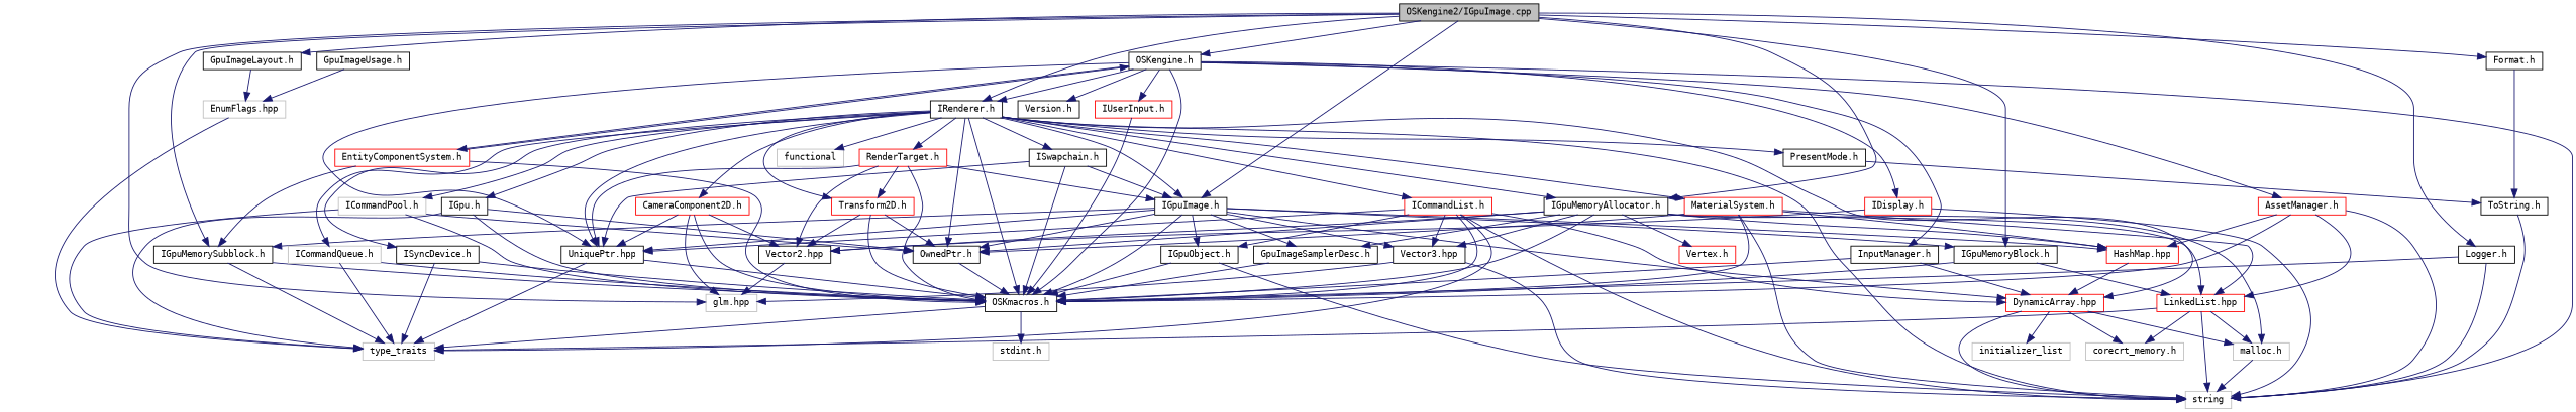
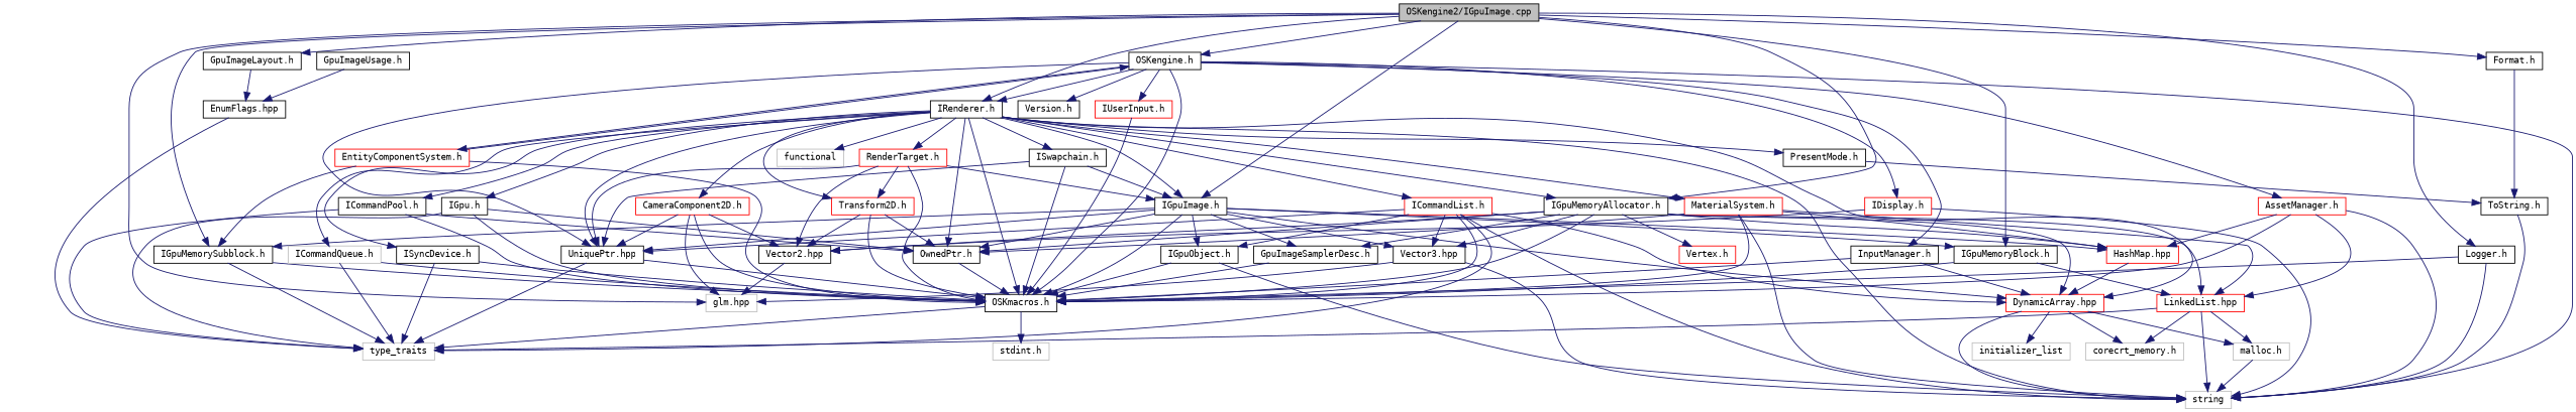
  digraph {
    fontname="DejaVu Sans Mono"
    node [color=black fillcolor=white fontname="DejaVu Sans Mono" fontsize=10 shape=record style=filled]
    edge [color=midnightblue fontname="DejaVu Sans Mono" fontsize=10 labelfontname=Helvetica labelfontsize=10 style=solid]
    n1 [fillcolor=grey75 fontcolor=black height=0.2 label="OSKengine2/IGpuImage.cpp" width=0.4]
    n2 [height=0.2 label="IGpuImage.h" width=0.4]
    n3 [color=grey75 height=0.2 label="glm.hpp" width=0.4]
    n4 [height=0.2 label="IGpuMemoryBlock.h" width=0.4]
    n5 [height=0.2 label="IGpuMemorySubblock.h" width=0.4]
    n6 [height=0.2 label="OSKengine.h" width=0.4]
    n7 [height=0.2 label="Logger.h" width=0.4]
    n8 [height=0.2 label="IRenderer.h" width=0.4]
    n9 [height=0.2 label="IGpuMemoryAllocator.h" width=0.4]
    n10 [height=0.2 label="GpuImageLayout.h" width=0.4]
    n11 [height=0.2 label="Format.h" width=0.4]
    n12 [height=0.2 label="OSKmacros.h" width=0.4]
    n13 [height=0.2 label="OwnedPtr.h" width=0.4]
    n14 [height=0.2 label="UniquePtr.hpp" width=0.4]
    n15 [height=0.2 label="Vector3.hpp" width=0.4]
    n16 [height=0.2 label="GpuImageSamplerDesc.h" width=0.4]
    n17 [height=0.2 label="IGpuObject.h" width=0.4]
    n18 [color=red height=0.2 label="DynamicArray.hpp" width=0.4]
    n19 [color=red height=0.2 label="HashMap.hpp" width=0.4]
    n20 [color=red height=0.2 label="LinkedList.hpp" width=0.4]
    n21 [color=grey75 height=0.2 label=type_traits width=0.4]
    n22 [color=grey75 height=0.2 label=string width=0.4]
    n23 [height=0.2 label="Version.h" width=0.4]
    n24 [color=red height=0.2 label="IDisplay.h" width=0.4]
    n25 [color=red height=0.2 label="AssetManager.h" width=0.4]
    n26 [color=red height=0.2 label="EntityComponentSystem.h" width=0.4]
    n27 [color=red height=0.2 label="IUserInput.h" width=0.4]
    n28 [height=0.2 label="InputManager.h" width=0.4]
    n29 [height=0.2 label="IGpu.h" width=0.4]
    n30 [color=grey75 height=0.2 label="ICommandQueue.h" width=0.4]
    n31 [height=0.2 label="ISwapchain.h" width=0.4]
    n32 [height=0.2 label="ISyncDevice.h" width=0.4]
    n33 [color=red height=0.2 label="ICommandList.h" width=0.4]
-   n34 [color=grey75 height=0.2 label="ICommandPool.h" width=0.4]
+   n34 [height=0.2 label="ICommandPool.h" width=0.4]
    n35 [color=red height=0.2 label="RenderTarget.h" width=0.4]
    n36 [color=red height=0.2 label="Transform2D.h" width=0.4]
    n37 [color=red height=0.2 label="MaterialSystem.h" width=0.4]
    n38 [height=0.2 label="PresentMode.h" width=0.4]
    n39 [color=red height=0.2 label="CameraComponent2D.h" width=0.4]
    n40 [color=grey75 height=0.2 label=functional width=0.4]
    n41 [height=0.2 label="Vector2.hpp" width=0.4]
    n42 [color=red height=0.2 label="Vertex.h" width=0.4]
-   n43 [color=grey75 height=0.2 label="EnumFlags.hpp" width=0.4]
+   n43 [height=0.2 label="EnumFlags.hpp" width=0.4]
    n44 [height=0.2 label="ToString.h" width=0.4]
    n45 [color=grey75 height=0.2 label="stdint.h" width=0.4]
    n46 [color=grey75 height=0.2 label="corecrt_memory.h" width=0.4]
    n47 [color=grey75 height=0.2 label="malloc.h" width=0.4]
    n48 [color=grey75 height=0.2 label=initializer_list width=0.4]
    n49 [height=0.2 label="GpuImageUsage.h" width=0.4]
    n1 -> n2
    n1 -> n3
    n1 -> n4
    n1 -> n5
    n1 -> n6
    n1 -> n7
    n1 -> n8
    n1 -> n9
    n1 -> n10
    n1 -> n11
    n2 -> n4
    n2 -> n5
    n2 -> n12
    n2 -> n13
    n2 -> n14
    n2 -> n15
    n2 -> n16
    n2 -> n17
    n2 -> n18
    n2 -> n19
    n4 -> n12
    n4 -> n20
    n5 -> n12
    n5 -> n21
    n6 -> n8
    n6 -> n12
    n6 -> n14
    n6 -> n22
    n6 -> n23
    n6 -> n24
    n6 -> n25
    n6 -> n26
    n6 -> n27
    n6 -> n28
    n7 -> n12
    n7 -> n22
    n8 -> n2
    n8 -> n9
    n8 -> n12
    n8 -> n13
    n8 -> n14
    n8 -> n18
    n8 -> n22
    n8 -> n29
    n8 -> n30
    n8 -> n31
    n8 -> n32
    n8 -> n33
    n8 -> n34
    n8 -> n35
    n8 -> n36
    n8 -> n37
    n8 -> n38
    n8 -> n39
    n8 -> n40
    n9 -> n12
    n9 -> n13
    n9 -> n15
    n9 -> n16
-   n9 -> n47
+   n9 -> n18
    n9 -> n19
    n9 -> n20
    n9 -> n41
    n9 -> n42
    n10 -> n43
    n11 -> n44
    n12 -> n21
    n12 -> n45
    n13 -> n12
    n14 -> n12
    n14 -> n21
    n15 -> n3
    n15 -> n22
    n16 -> n12
    n17 -> n12
    n17 -> n22
    n18 -> n22
    n18 -> n46
    n18 -> n47
    n18 -> n48
    n19 -> n18
    n20 -> n21
    n20 -> n22
    n20 -> n46
    n20 -> n47
    n24 -> n22
    n24 -> n41
    n25 -> n12
    n25 -> n19
    n25 -> n20
    n25 -> n22
    n26 -> n5
    n26 -> n6
    n26 -> n12
    n27 -> n12
    n28 -> n12
    n28 -> n18
    n29 -> n12
    n29 -> n13
    n29 -> n21
    n30 -> n12
    n30 -> n21
    n31 -> n2
    n31 -> n12
    n31 -> n14
    n32 -> n12
    n32 -> n21
    n33 -> n12
    n33 -> n14
    n33 -> n15
    n33 -> n17
    n33 -> n18
    n33 -> n21
    n33 -> n22
    n34 -> n12
    n34 -> n13
    n34 -> n21
    n35 -> n2
    n35 -> n12
    n35 -> n14
    n35 -> n36
    n35 -> n41
    n36 -> n12
    n36 -> n13
    n36 -> n41
    n37 -> n12
    n37 -> n13
    n37 -> n19
    n37 -> n20
    n37 -> n22
    n38 -> n44
    n39 -> n3
    n39 -> n12
    n39 -> n14
    n39 -> n41
    n41 -> n3
    n43 -> n21
    n44 -> n22
    n47 -> n22
    n49 -> n43
  }
